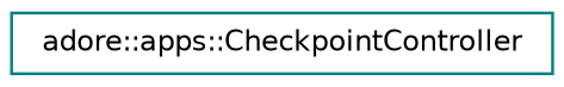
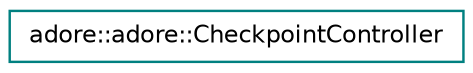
  digraph {
    rankdir=LR
-   n1 [color=teal fillcolor=white fontname=Helvetica fontsize=10 height=0.2 label="adore::apps::CheckpointController" shape=record style=filled width=0.4]
+   n1 [color=teal fillcolor=white fontname=Helvetica fontsize=10 height=0.2 label="adore::adore::CheckpointController" shape=record style=filled width=0.4]
  }
